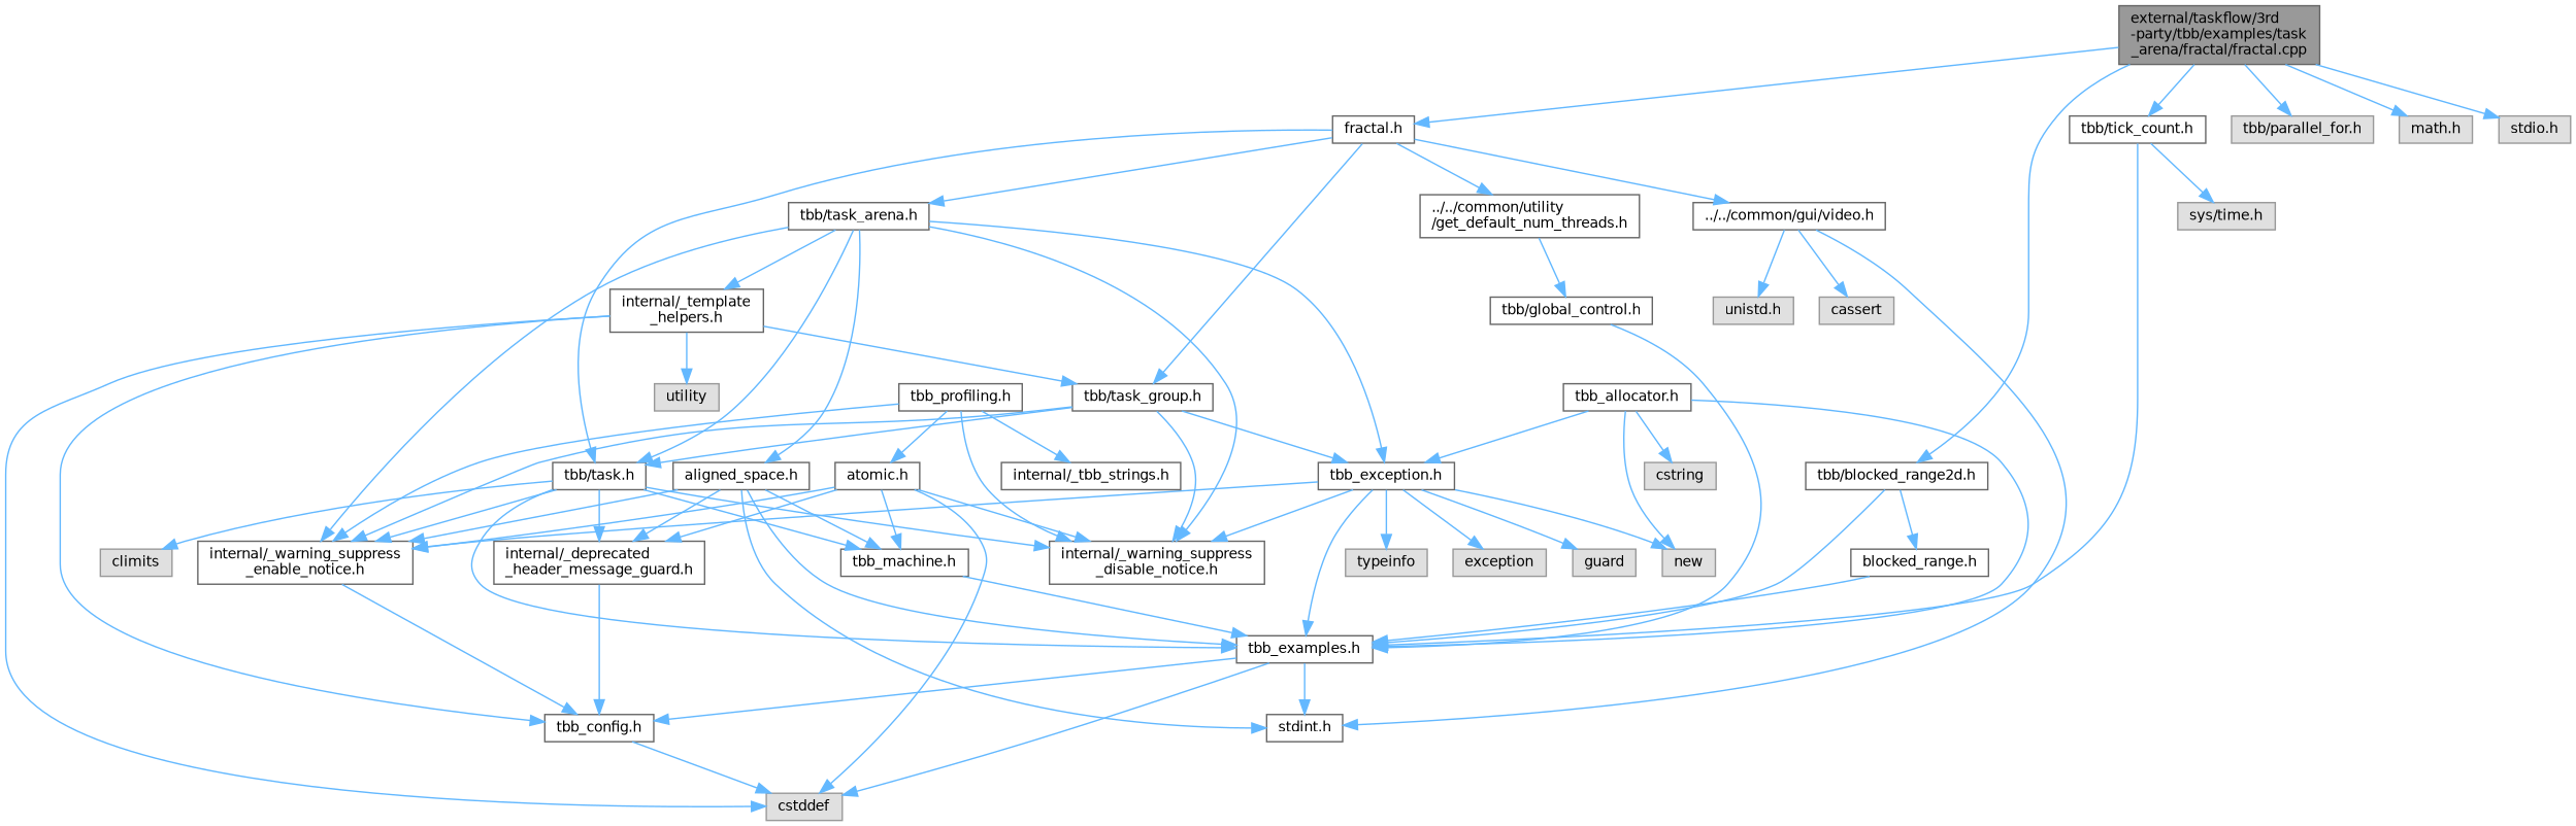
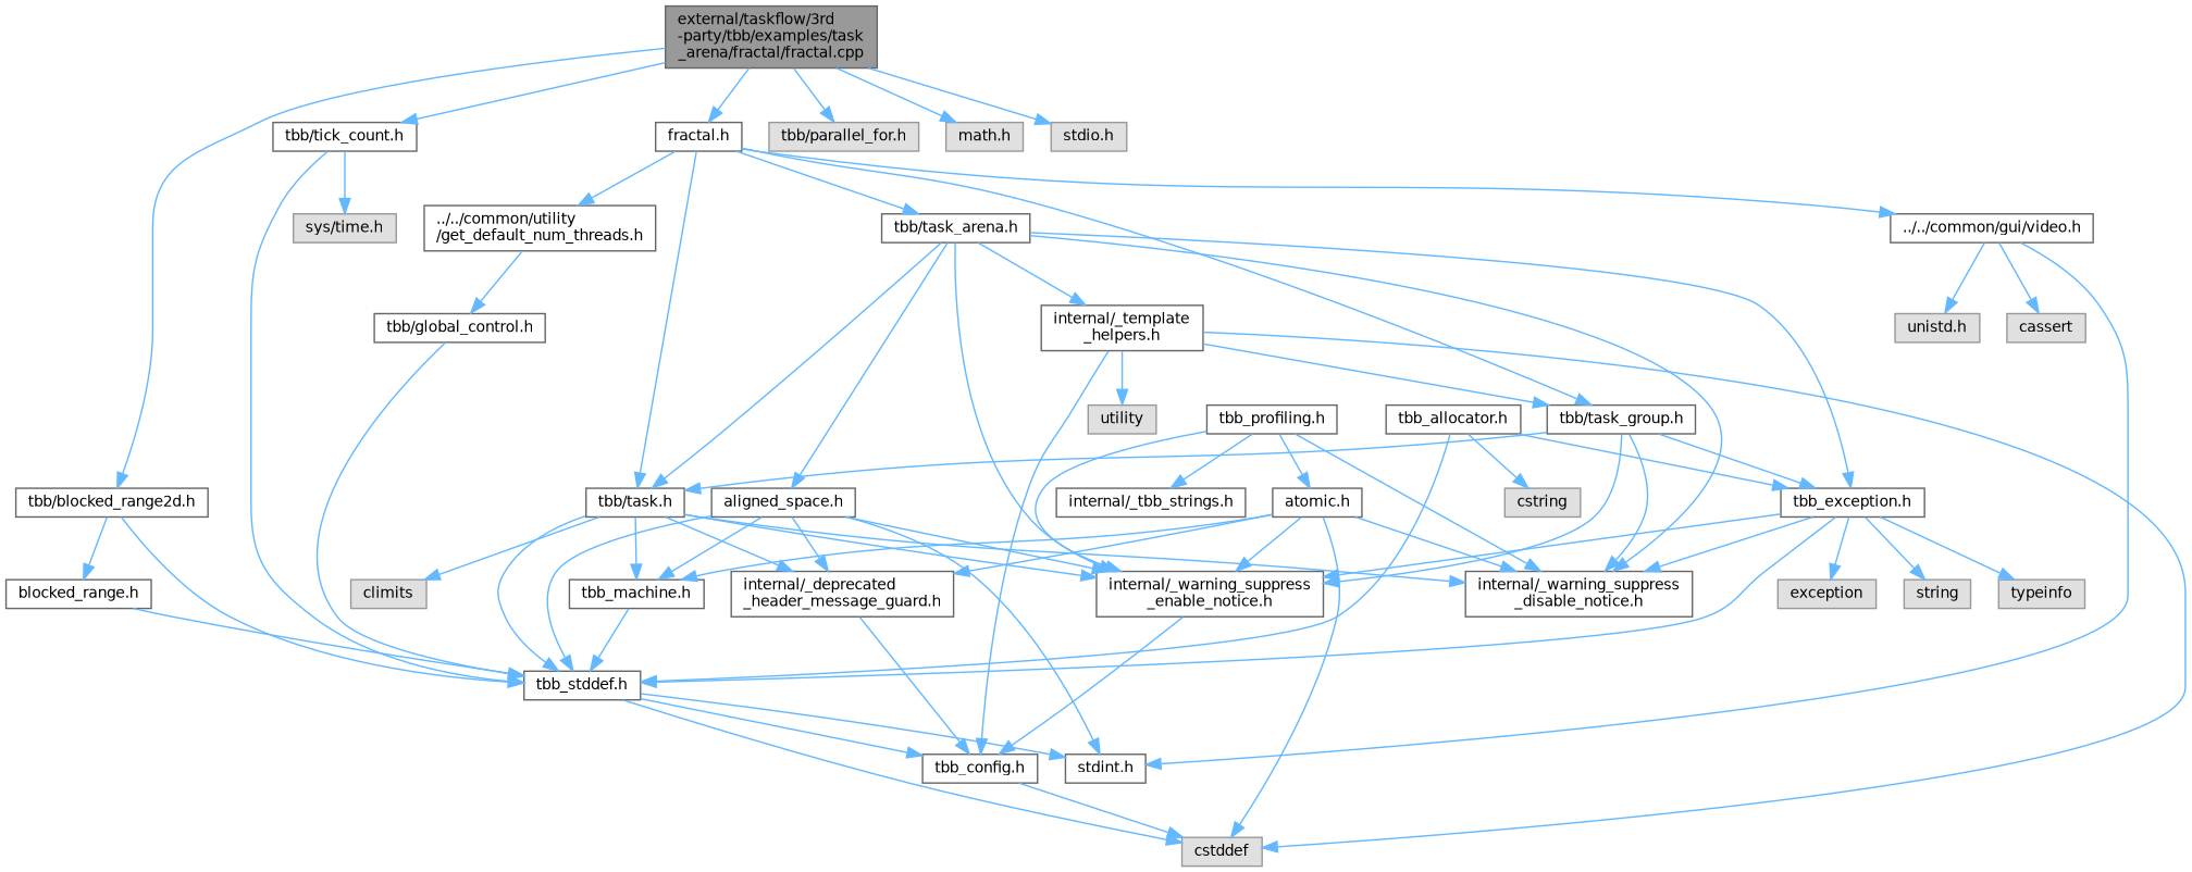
  digraph {
    node [color=grey40 fillcolor=white fontname=Helvetica fontsize=10 shape=box style=filled]
    edge [color=steelblue1 fontname=Helvetica fontsize=10 labelfontname=Helvetica labelfontsize=10 style=solid]
    n1 [color=gray40 fillcolor=grey60 fontcolor=black height=0.2 label="external/taskflow/3rd\l-party/tbb/examples/task\l_arena/fractal/fractal.cpp" width=0.4]
    n2 [height=0.2 label="fractal.h" width=0.4]
    n3 [color=grey60 fillcolor="#E0E0E0" height=0.2 label="tbb/parallel_for.h" width=0.4]
    n4 [height=0.2 label="tbb/blocked_range2d.h" width=0.4]
    n5 [height=0.2 label="tbb/tick_count.h" width=0.4]
    n6 [color=grey60 fillcolor="#E0E0E0" height=0.2 label="math.h" width=0.4]
    n7 [color=grey60 fillcolor="#E0E0E0" height=0.2 label="stdio.h" width=0.4]
    n8 [height=0.2 label="../../common/gui/video.h" width=0.4]
    n9 [height=0.2 label="../../common/utility\l/get_default_num_threads.h" width=0.4]
    n10 [height=0.2 label="tbb/task.h" width=0.4]
    n11 [height=0.2 label="tbb/task_arena.h" width=0.4]
    n12 [height=0.2 label="tbb/task_group.h" width=0.4]
-   n13 [height=0.2 label="tbb_examples.h" width=0.4]
+   n13 [height=0.2 label="tbb_stddef.h" width=0.4]
    n14 [height=0.2 label="blocked_range.h" width=0.4]
    n15 [color=grey60 fillcolor="#E0E0E0" height=0.2 label="sys/time.h" width=0.4]
    n16 [color=grey60 fillcolor="#E0E0E0" height=0.2 label=cassert width=0.4]
    n17 [height=0.2 label="stdint.h" width=0.4]
    n18 [color=grey60 fillcolor="#E0E0E0" height=0.2 label="unistd.h" width=0.4]
    n19 [height=0.2 label="tbb/global_control.h" width=0.4]
    n20 [height=0.2 label="internal/_deprecated\l_header_message_guard.h" width=0.4]
    n21 [height=0.2 label="internal/_warning_suppress\l_enable_notice.h" width=0.4]
    n22 [height=0.2 label="tbb_machine.h" width=0.4]
    n23 [height=0.2 label="internal/_warning_suppress\l_disable_notice.h" width=0.4]
    n24 [color=grey60 fillcolor="#E0E0E0" height=0.2 label=climits width=0.4]
    n25 [height=0.2 label="tbb_exception.h" width=0.4]
    n26 [height=0.2 label="internal/_template\l_helpers.h" width=0.4]
    n27 [height=0.2 label="aligned_space.h" width=0.4]
    n28 [height=0.2 label="tbb_config.h" width=0.4]
    n29 [color=grey60 fillcolor="#E0E0E0" height=0.2 label=cstddef width=0.4]
    n30 [height=0.2 label="tbb_profiling.h" width=0.4]
    n31 [height=0.2 label="internal/_tbb_strings.h" width=0.4]
    n32 [height=0.2 label="atomic.h" width=0.4]
    n33 [color=grey60 fillcolor="#E0E0E0" height=0.2 label=exception width=0.4]
-   n34 [color=grey60 fillcolor="#E0E0E0" height=0.2 label=new width=0.4]
-   n35 [color=grey60 fillcolor="#E0E0E0" height=0.2 label=guard width=0.4]
+   n35 [color=grey60 fillcolor="#E0E0E0" height=0.2 label=string width=0.4]
    n36 [color=grey60 fillcolor="#E0E0E0" height=0.2 label=typeinfo width=0.4]
    n37 [color=grey60 fillcolor="#E0E0E0" height=0.2 label=utility width=0.4]
    n38 [height=0.2 label="tbb_allocator.h" width=0.4]
    n39 [color=grey60 fillcolor="#E0E0E0" height=0.2 label=cstring width=0.4]
    n1 -> n2
    n1 -> n3
    n1 -> n4
    n1 -> n5
    n1 -> n6
    n1 -> n7
    n2 -> n8
    n2 -> n9
    n2 -> n10
    n2 -> n11
    n2 -> n12
    n4 -> n13
    n4 -> n14
    n5 -> n13
    n5 -> n15
    n8 -> n16
    n8 -> n17
    n8 -> n18
    n9 -> n19
    n10 -> n13
    n10 -> n20
    n10 -> n21
    n10 -> n22
    n10 -> n23
    n10 -> n24
    n11 -> n10
    n11 -> n21
    n11 -> n23
    n11 -> n25
    n11 -> n26
    n11 -> n27
    n12 -> n10
    n12 -> n21
    n12 -> n23
    n12 -> n25
    n13 -> n17
    n13 -> n28
    n13 -> n29
    n14 -> n13
    n19 -> n13
    n20 -> n28
    n21 -> n28
    n22 -> n13
    n25 -> n13
    n25 -> n21
    n25 -> n23
    n25 -> n33
-   n25 -> n34
    n25 -> n35
    n25 -> n36
    n26 -> n12
    n26 -> n28
    n26 -> n29
    n26 -> n37
    n27 -> n13
    n27 -> n17
    n27 -> n20
    n27 -> n21
    n27 -> n22
    n28 -> n29
    n30 -> n21
    n30 -> n23
    n30 -> n31
    n30 -> n32
    n32 -> n20
    n32 -> n21
    n32 -> n22
    n32 -> n23
    n32 -> n29
    n38 -> n13
    n38 -> n25
-   n38 -> n34
    n38 -> n39
  }
